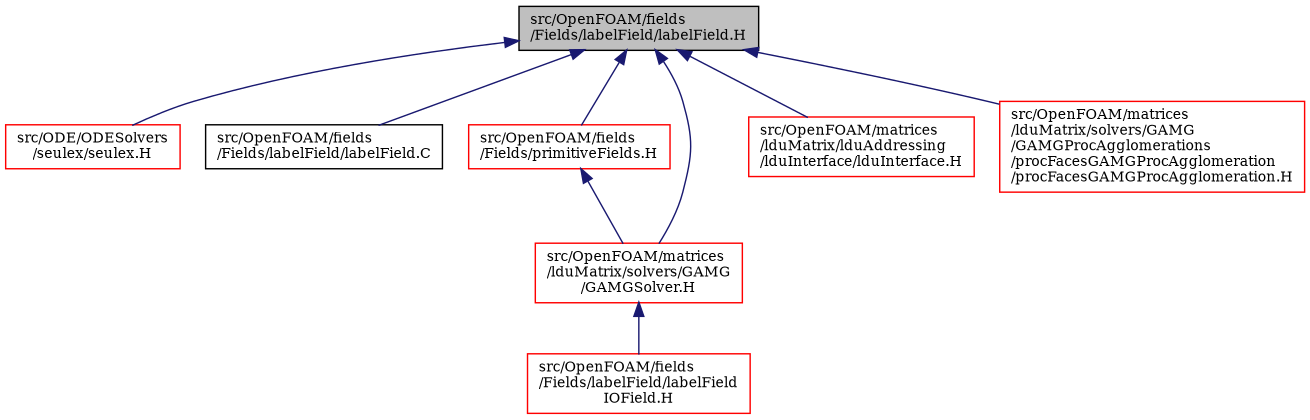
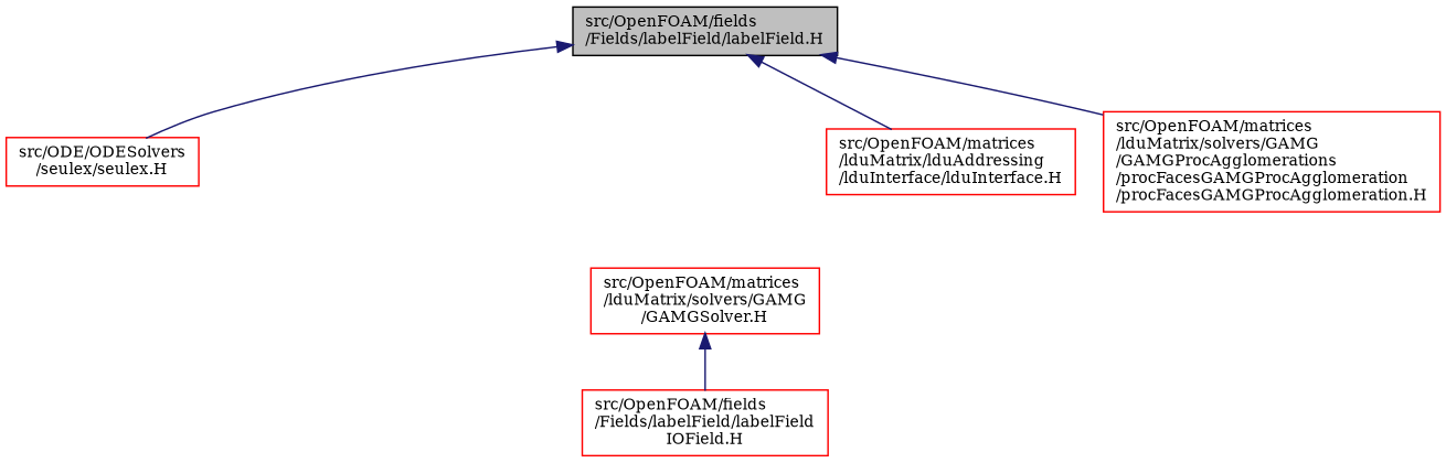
  digraph {
    fontname="DejaVu Serif"
    node [color=red fontname="DejaVu Serif" fontsize=10 shape=record]
    edge [color=midnightblue dir=back fontname="DejaVu Serif" fontsize=10 labelfontname=Helvetica labelfontsize=10 style=solid]
    n1 [color=black fillcolor=grey75 fontcolor=black height=0.2 label="src/OpenFOAM/fields\l/Fields/labelField/labelField.H" style=filled width=0.4]
    n2 [height=0.2 label="src/ODE/ODESolvers\l/seulex/seulex.H" width=0.4]
-   n3 [color=black height=0.2 label="src/OpenFOAM/fields\l/Fields/labelField/labelField.C" width=0.4]
-   n4 [height=0.2 label="src/OpenFOAM/fields\l/Fields/primitiveFields.H" width=0.4]
    n5 [height=0.2 label="src/OpenFOAM/matrices\l/lduMatrix/solvers/GAMG\l/GAMGSolver.H" width=0.4]
    n6 [height=0.2 label="src/OpenFOAM/matrices\l/lduMatrix/lduAddressing\l/lduInterface/lduInterface.H" width=0.4]
    n7 [height=0.2 label="src/OpenFOAM/matrices\l/lduMatrix/solvers/GAMG\l/GAMGProcAgglomerations\l/procFacesGAMGProcAgglomeration\l/procFacesGAMGProcAgglomeration.H" width=0.4]
    n8 [height=0.2 label="src/OpenFOAM/fields\l/Fields/labelField/labelField\lIOField.H" width=0.4]
    n1 -> n2
-   n1 -> n3
-   n1 -> n4
-   n1 -> n5
    n1 -> n6
    n1 -> n7
-   n4 -> n5
    n5 -> n8
  }
